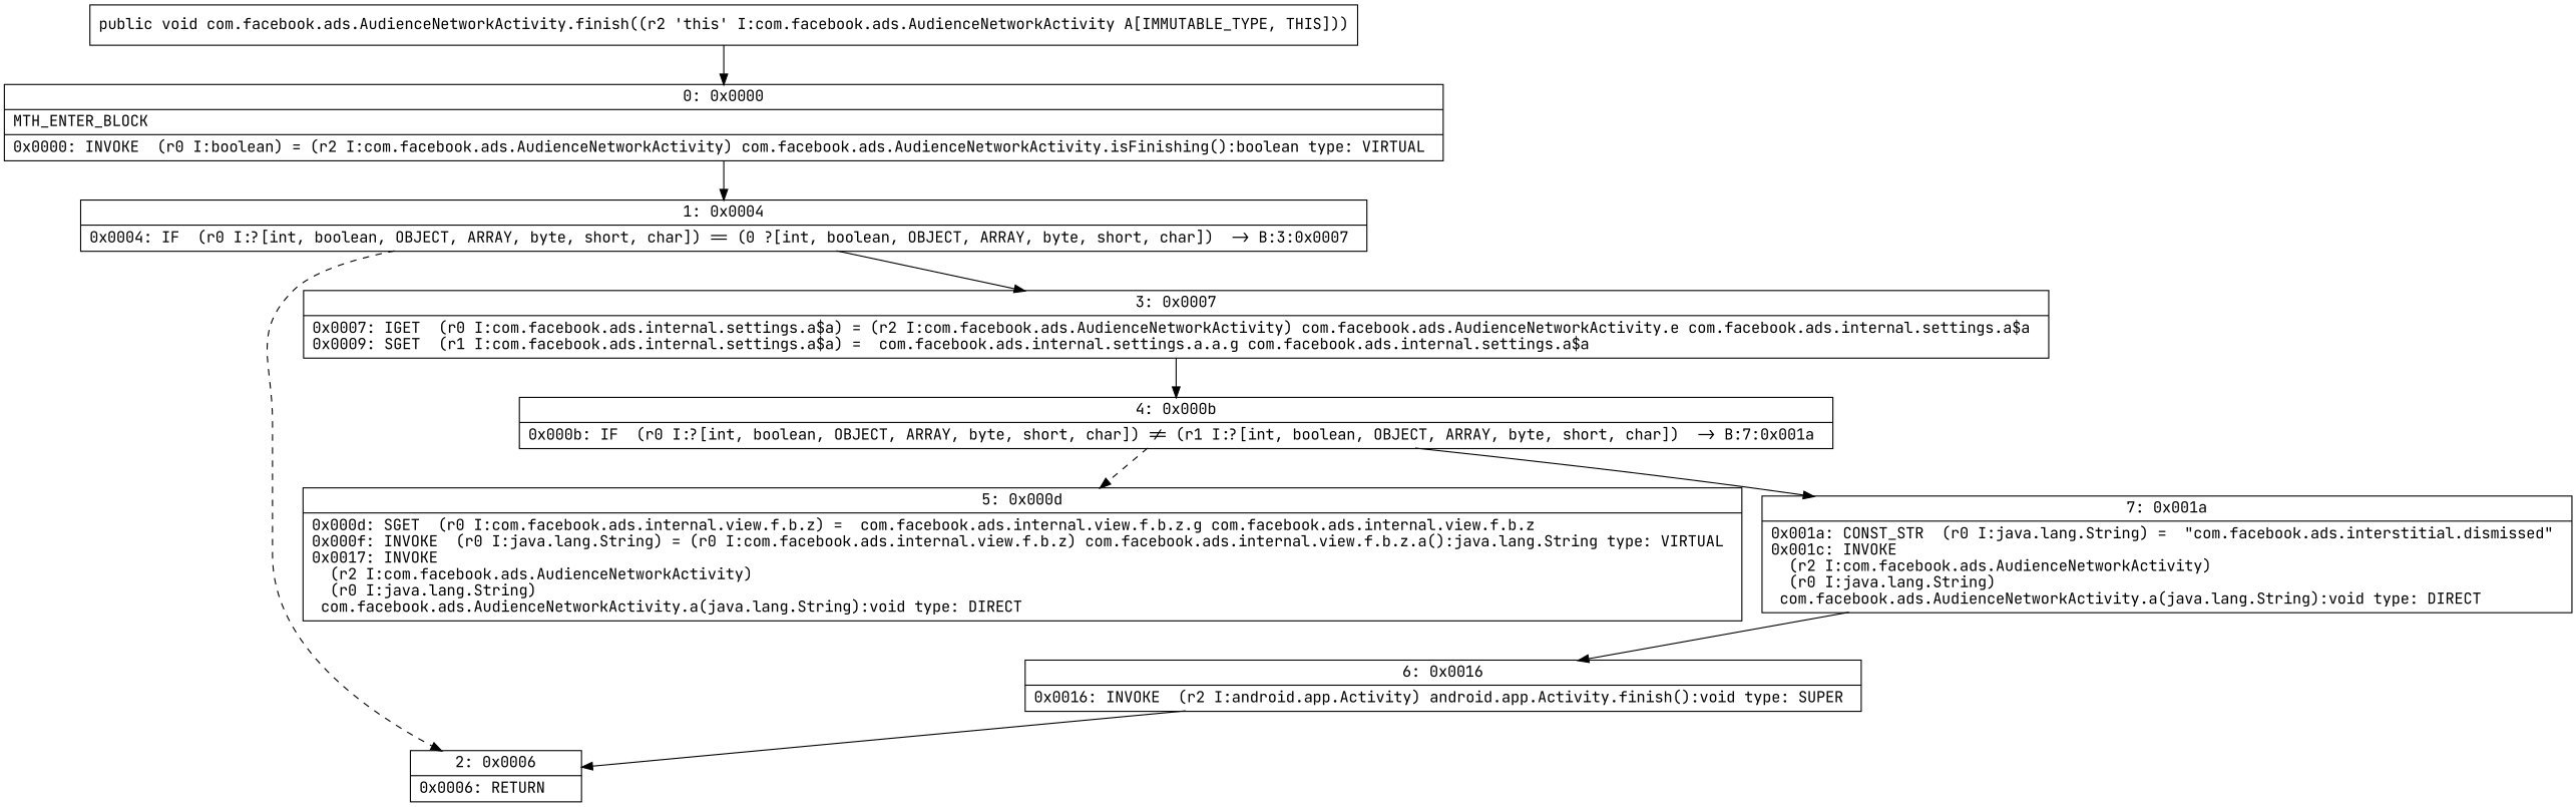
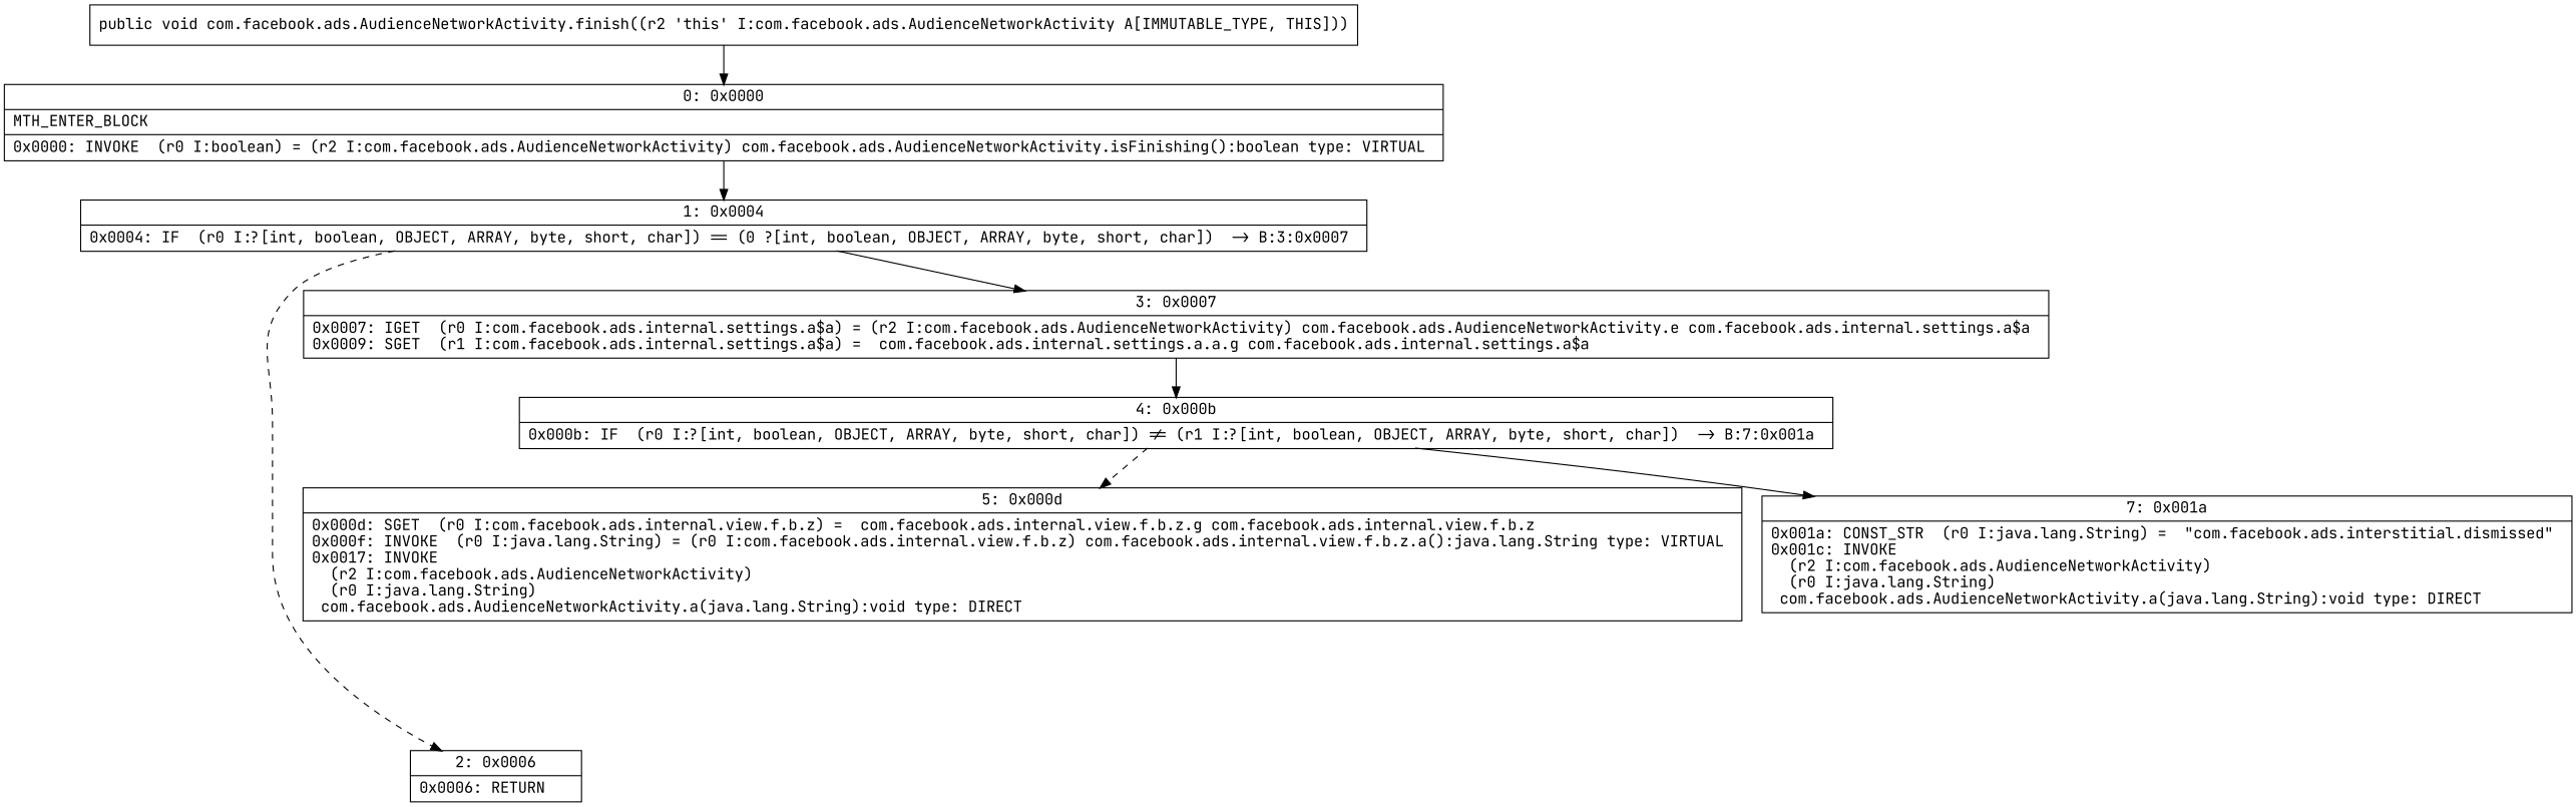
  digraph {
    fontname="JetBrains Mono"
    node [fontname="JetBrains Mono" shape=record]
    edge [fontname="JetBrains Mono"]
    n1 [label="{0\:\ 0x0000|MTH_ENTER_BLOCK\l|0x0000: INVOKE  (r0 I:boolean) = (r2 I:com.facebook.ads.AudienceNetworkActivity) com.facebook.ads.AudienceNetworkActivity.isFinishing():boolean type: VIRTUAL \l}"]
    n2 [label="{1\:\ 0x0004|0x0004: IF  (r0 I:?[int, boolean, OBJECT, ARRAY, byte, short, char]) == (0 ?[int, boolean, OBJECT, ARRAY, byte, short, char])  \-\> B:3:0x0007 \l}"]
    n3 [label="{2\:\ 0x0006|0x0006: RETURN   \l}"]
    n4 [label="{3\:\ 0x0007|0x0007: IGET  (r0 I:com.facebook.ads.internal.settings.a$a) = (r2 I:com.facebook.ads.AudienceNetworkActivity) com.facebook.ads.AudienceNetworkActivity.e com.facebook.ads.internal.settings.a$a \l0x0009: SGET  (r1 I:com.facebook.ads.internal.settings.a$a) =  com.facebook.ads.internal.settings.a.a.g com.facebook.ads.internal.settings.a$a \l}"]
    n5 [label="{4\:\ 0x000b|0x000b: IF  (r0 I:?[int, boolean, OBJECT, ARRAY, byte, short, char]) != (r1 I:?[int, boolean, OBJECT, ARRAY, byte, short, char])  \-\> B:7:0x001a \l}"]
    n6 [label="{5\:\ 0x000d|0x000d: SGET  (r0 I:com.facebook.ads.internal.view.f.b.z) =  com.facebook.ads.internal.view.f.b.z.g com.facebook.ads.internal.view.f.b.z \l0x000f: INVOKE  (r0 I:java.lang.String) = (r0 I:com.facebook.ads.internal.view.f.b.z) com.facebook.ads.internal.view.f.b.z.a():java.lang.String type: VIRTUAL \l0x0017: INVOKE  \l  (r2 I:com.facebook.ads.AudienceNetworkActivity)\l  (r0 I:java.lang.String)\l com.facebook.ads.AudienceNetworkActivity.a(java.lang.String):void type: DIRECT \l}"]
    n7 [label="{7\:\ 0x001a|0x001a: CONST_STR  (r0 I:java.lang.String) =  \"com.facebook.ads.interstitial.dismissed\" \l0x001c: INVOKE  \l  (r2 I:com.facebook.ads.AudienceNetworkActivity)\l  (r0 I:java.lang.String)\l com.facebook.ads.AudienceNetworkActivity.a(java.lang.String):void type: DIRECT \l}"]
-   n8 [label="{6\:\ 0x0016|0x0016: INVOKE  (r2 I:android.app.Activity) android.app.Activity.finish():void type: SUPER \l}"]
    n9 [label="{public void com.facebook.ads.AudienceNetworkActivity.finish((r2 'this' I:com.facebook.ads.AudienceNetworkActivity A[IMMUTABLE_TYPE, THIS])) }"]
    n1 -> n2
    n2 -> n3 [style=dashed]
    n2 -> n4
    n4 -> n5
    n5 -> n6 [style=dashed]
    n5 -> n7
-   n7 -> n8
-   n8 -> n3
    n9 -> n1
  }
